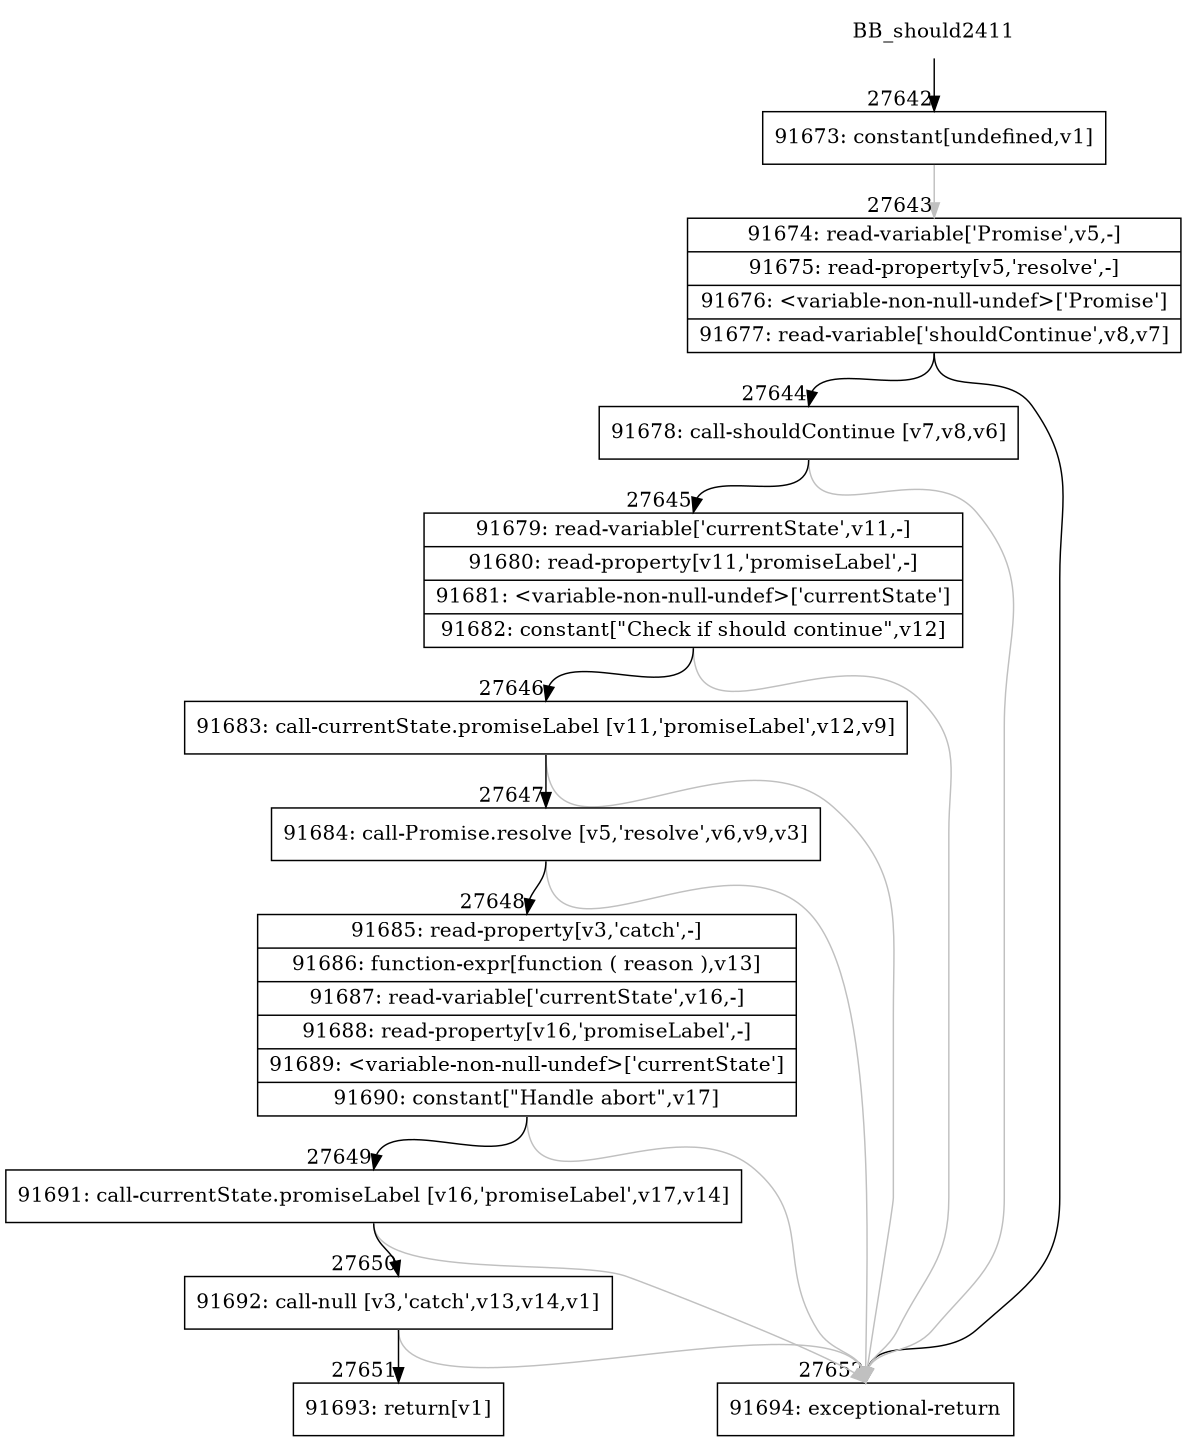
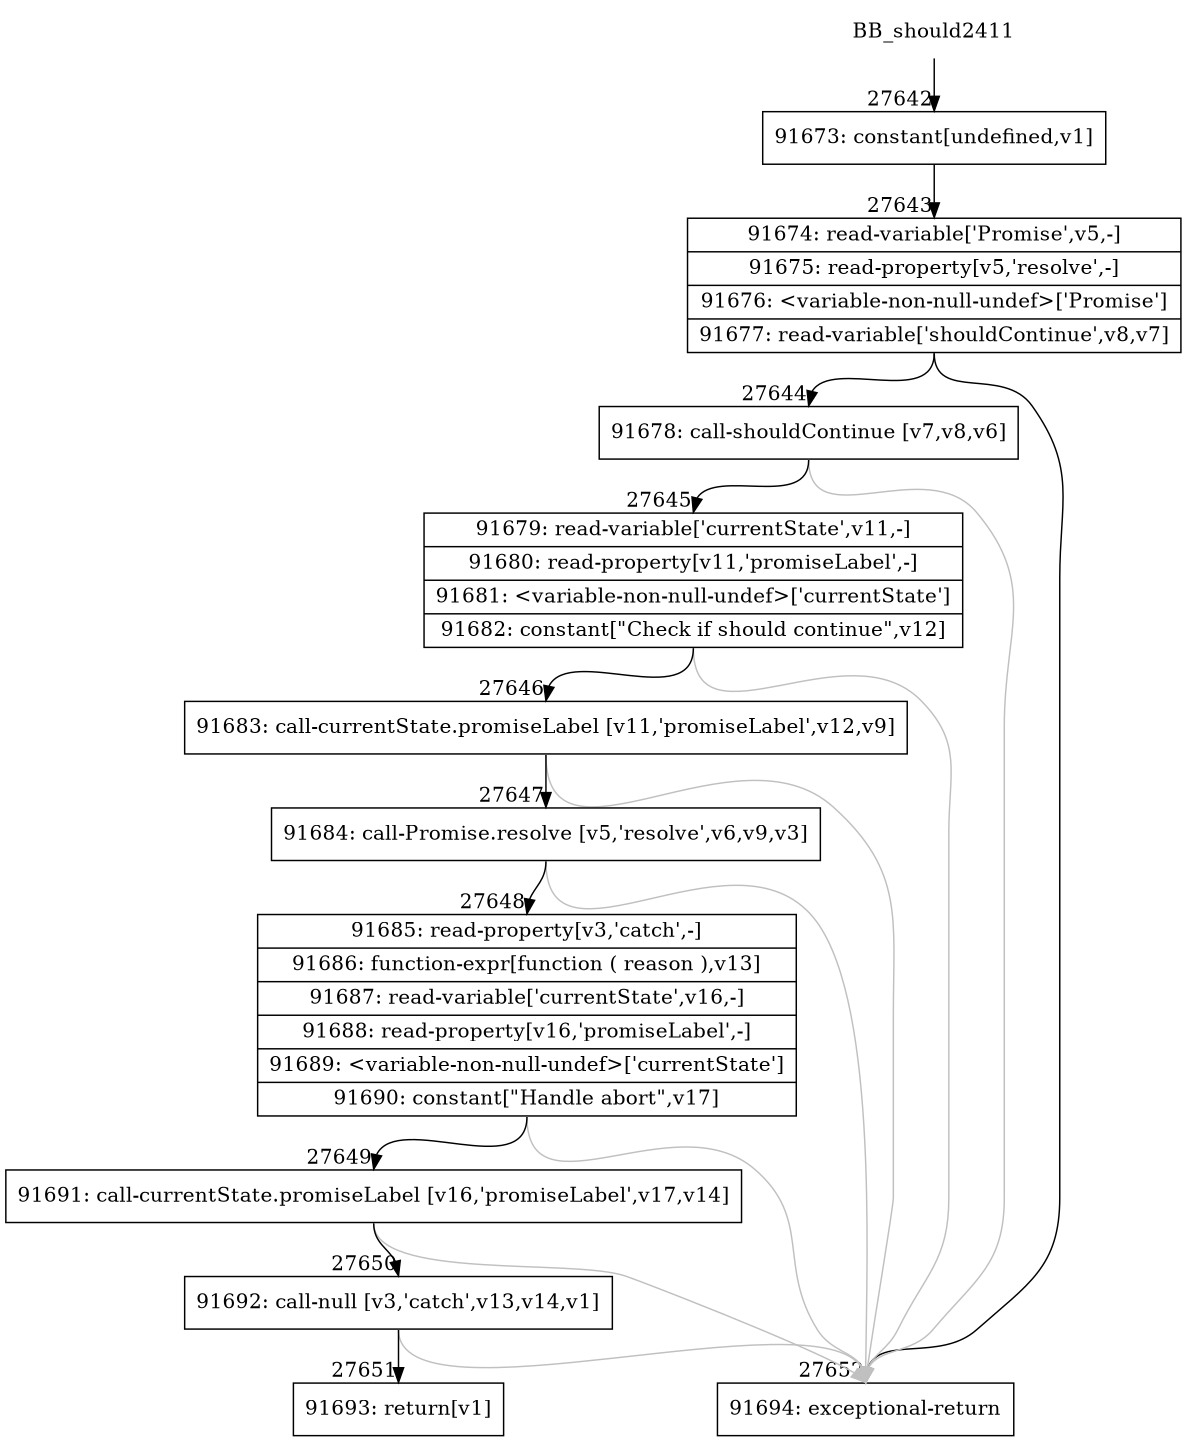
  digraph {
    rankdir=TD
    node [shape=record]
    edge [headport=n tailport=s]
    n1 [label=BB_should2411 shape=none]
    n2 [label="{91673: constant[undefined,v1]}"]
    n3 [label="{91674: read-variable['Promise',v5,-]|91675: read-property[v5,'resolve',-]|91676: \<variable-non-null-undef\>['Promise']|91677: read-variable['shouldContinue',v8,v7]}"]
    n4 [label="{91678: call-shouldContinue [v7,v8,v6]}"]
    n5 [label="{91694: exceptional-return}"]
    n6 [label="{91679: read-variable['currentState',v11,-]|91680: read-property[v11,'promiseLabel',-]|91681: \<variable-non-null-undef\>['currentState']|91682: constant[\"Check if should continue\",v12]}"]
    n7 [label="{91683: call-currentState.promiseLabel [v11,'promiseLabel',v12,v9]}"]
    n8 [label="{91684: call-Promise.resolve [v5,'resolve',v6,v9,v3]}"]
    n9 [label="{91685: read-property[v3,'catch',-]|91686: function-expr[function ( reason ),v13]|91687: read-variable['currentState',v16,-]|91688: read-property[v16,'promiseLabel',-]|91689: \<variable-non-null-undef\>['currentState']|91690: constant[\"Handle abort\",v17]}"]
    n10 [label="{91691: call-currentState.promiseLabel [v16,'promiseLabel',v17,v14]}"]
    n11 [label="{91692: call-null [v3,'catch',v13,v14,v1]}"]
    n12 [label="{91693: return[v1]}"]
    n1 -> n2 [headlabel="    27642"]
-   n2 -> n3 [headlabel="      27643" color=gray]
+   n2 -> n3 [headlabel="      27643"]
    n3 -> n4 [headlabel="      27644"]
    n3 -> n5 [color=black headlabel="      27652"]
    n4 -> n5 [color=gray]
    n4 -> n6 [headlabel="      27645"]
    n6 -> n5 [color=gray]
    n6 -> n7 [headlabel="      27646"]
    n7 -> n5 [color=gray]
    n7 -> n8 [headlabel="      27647"]
    n8 -> n5 [color=gray]
    n8 -> n9 [headlabel="      27648"]
    n9 -> n5 [color=gray]
    n9 -> n10 [headlabel="      27649"]
    n10 -> n5 [color=gray]
    n10 -> n11 [headlabel="      27650"]
    n11 -> n5 [color=gray]
    n11 -> n12 [headlabel="      27651"]
  }
